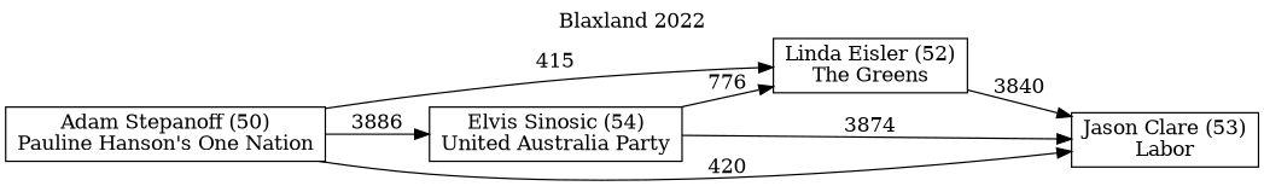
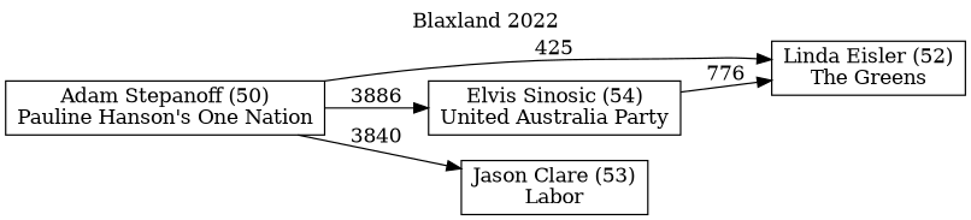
  digraph {
    label="Blaxland 2022"
    labelloc=t
    mclimit=10
    rankdir=LR
    node [shape=box]
    n1 [label="Adam Stepanoff (50)\nPauline Hanson's One Nation"]
    n2 [label="Linda Eisler (52)\nThe Greens"]
    n3 [label="Elvis Sinosic (54)\nUnited Australia Party"]
    n4 [label="Jason Clare (53)\nLabor"]
-   n1 -> n2 [label=415]
+   n1 -> n2 [label=425]
    n1 -> n3 [label=3886]
-   n1 -> n4 [label=420]
-   n2 -> n4 [label=3840]
+   n1 -> n4 [label=3840]
    n3 -> n2 [label=776]
-   n3 -> n4 [label=3874]
  }
